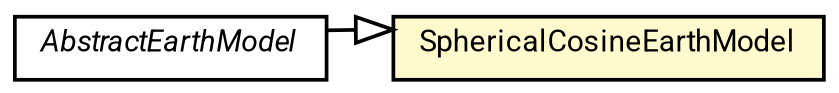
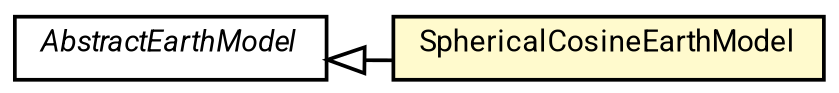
  digraph {
    nodesep=0.15
    rankdir=LR
    ranksep=0.25
    node [fontcolor=black fontname=Roboto fontsize=8 margin=0 shape=plaintext]
    n1 [height=0 label=<<table title="de.lmu.ifi.dbs.elki.math.geodesy.AbstractEarthModel" border="0" cellborder="1" cellspacing="0" cellpadding="2" href="AbstractEarthModel.html" target="_parent"> 		<tr><td><table border="0" cellspacing="0" cellpadding="1"> 		<tr><td align="center" balign="center"> <font face="Roboto"><i>AbstractEarthModel</i></font> </td></tr> 		</table></td></tr> 		</table>> width=0]
    n2 [height=0 label=<<table title="de.lmu.ifi.dbs.elki.math.geodesy.SphericalCosineEarthModel" border="0" cellborder="1" cellspacing="0" cellpadding="2" bgcolor="lemonChiffon" href="SphericalCosineEarthModel.html" target="_parent"> 		<tr><td><table border="0" cellspacing="0" cellpadding="1"> 		<tr><td align="center" balign="center"> <font face="Roboto">SphericalCosineEarthModel</font> </td></tr> 		</table></td></tr> 		</table>> width=0]
-   n2 -> n1 [arrowtail=empty color=black dir=back fontname=Roboto fontsize=7 labelfontname=Roboto labelfontsize=7 weight=10]
+   n1 -> n2 [arrowtail=empty color=black dir=back fontname=Roboto fontsize=7 labelfontname=Roboto labelfontsize=7 weight=10]
  }
